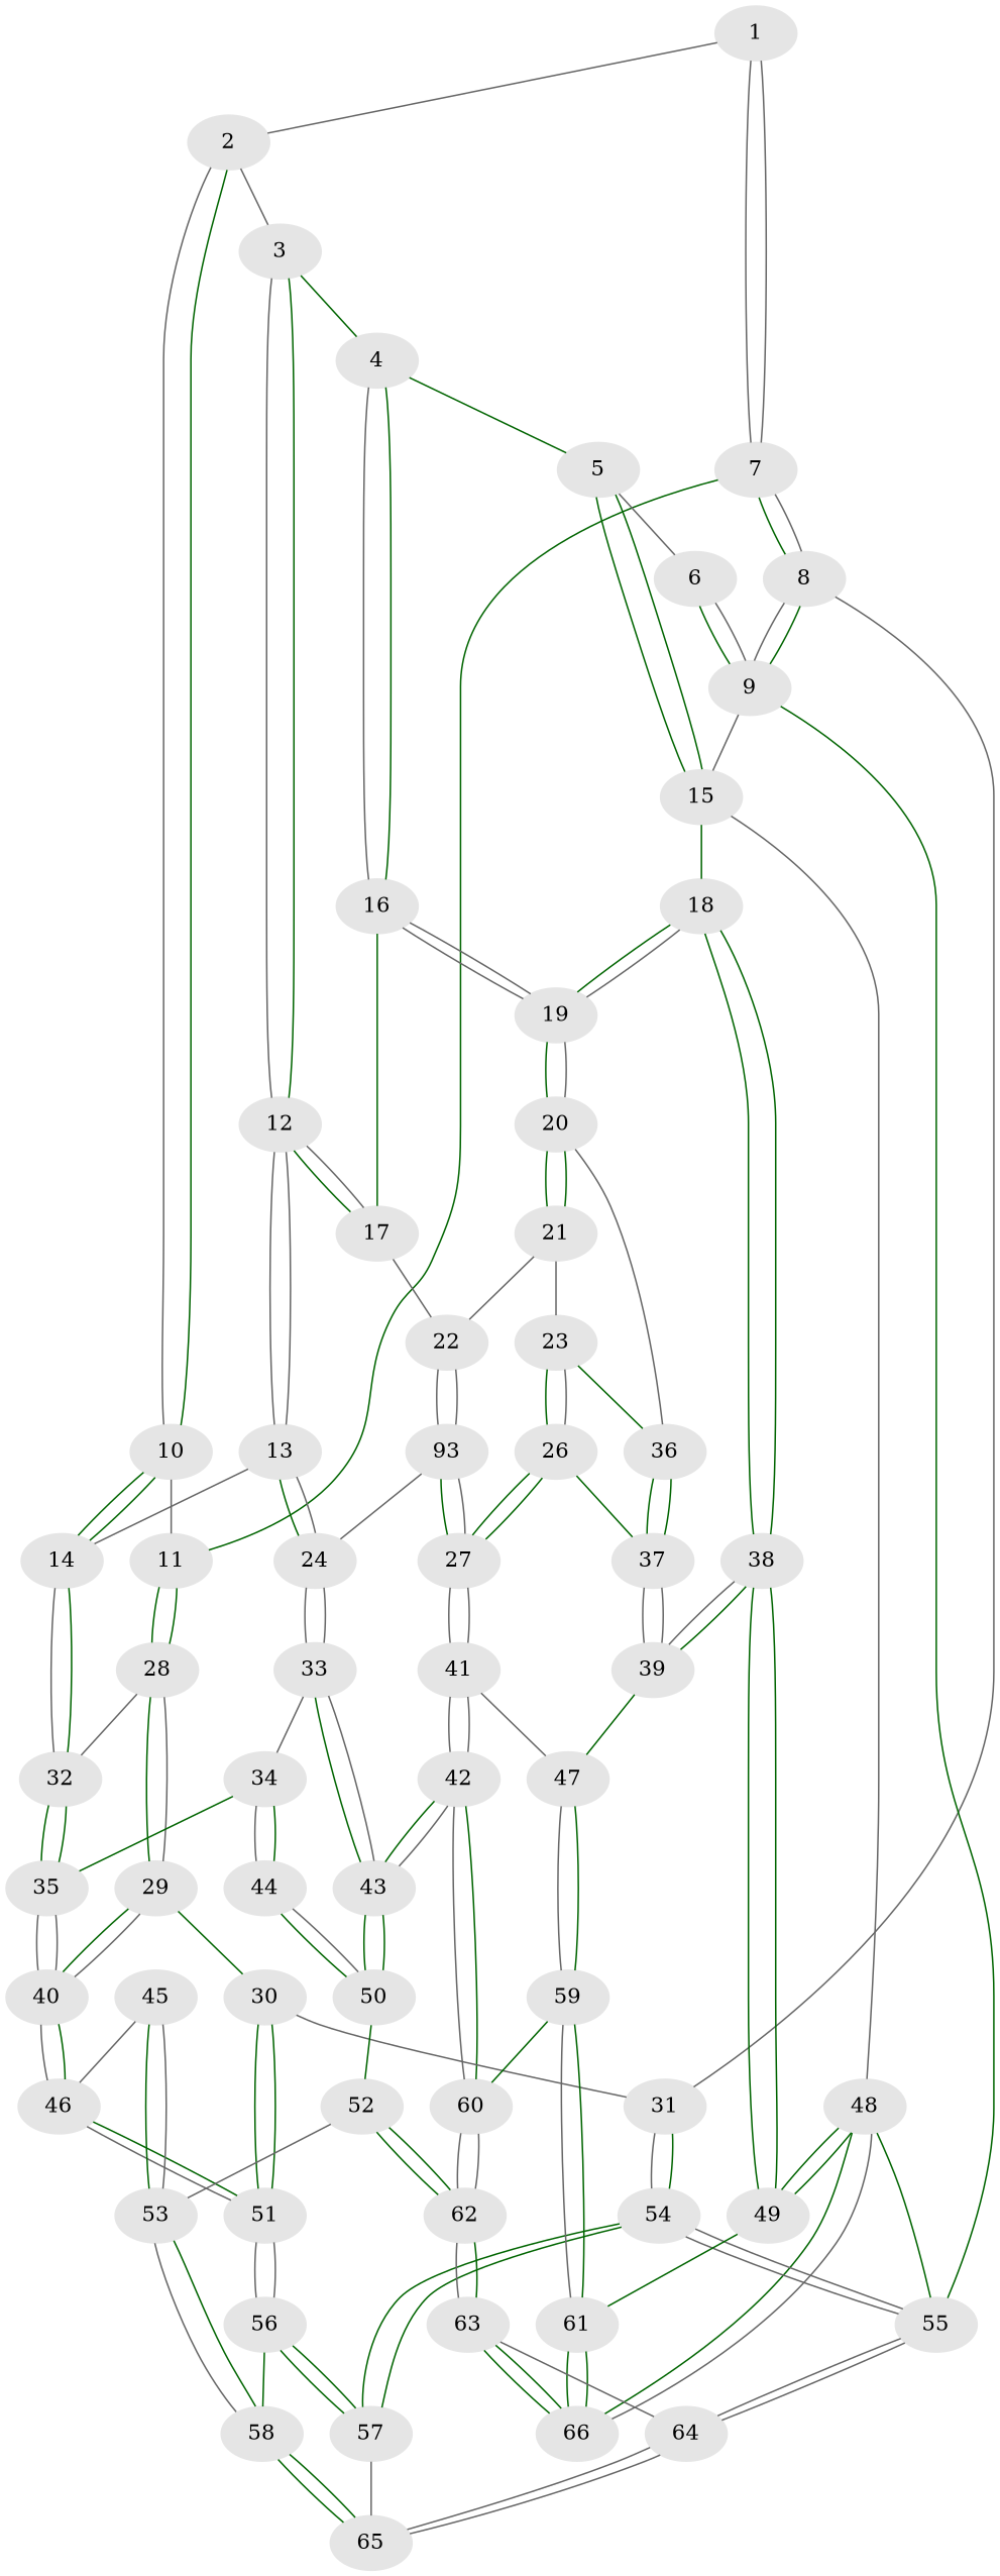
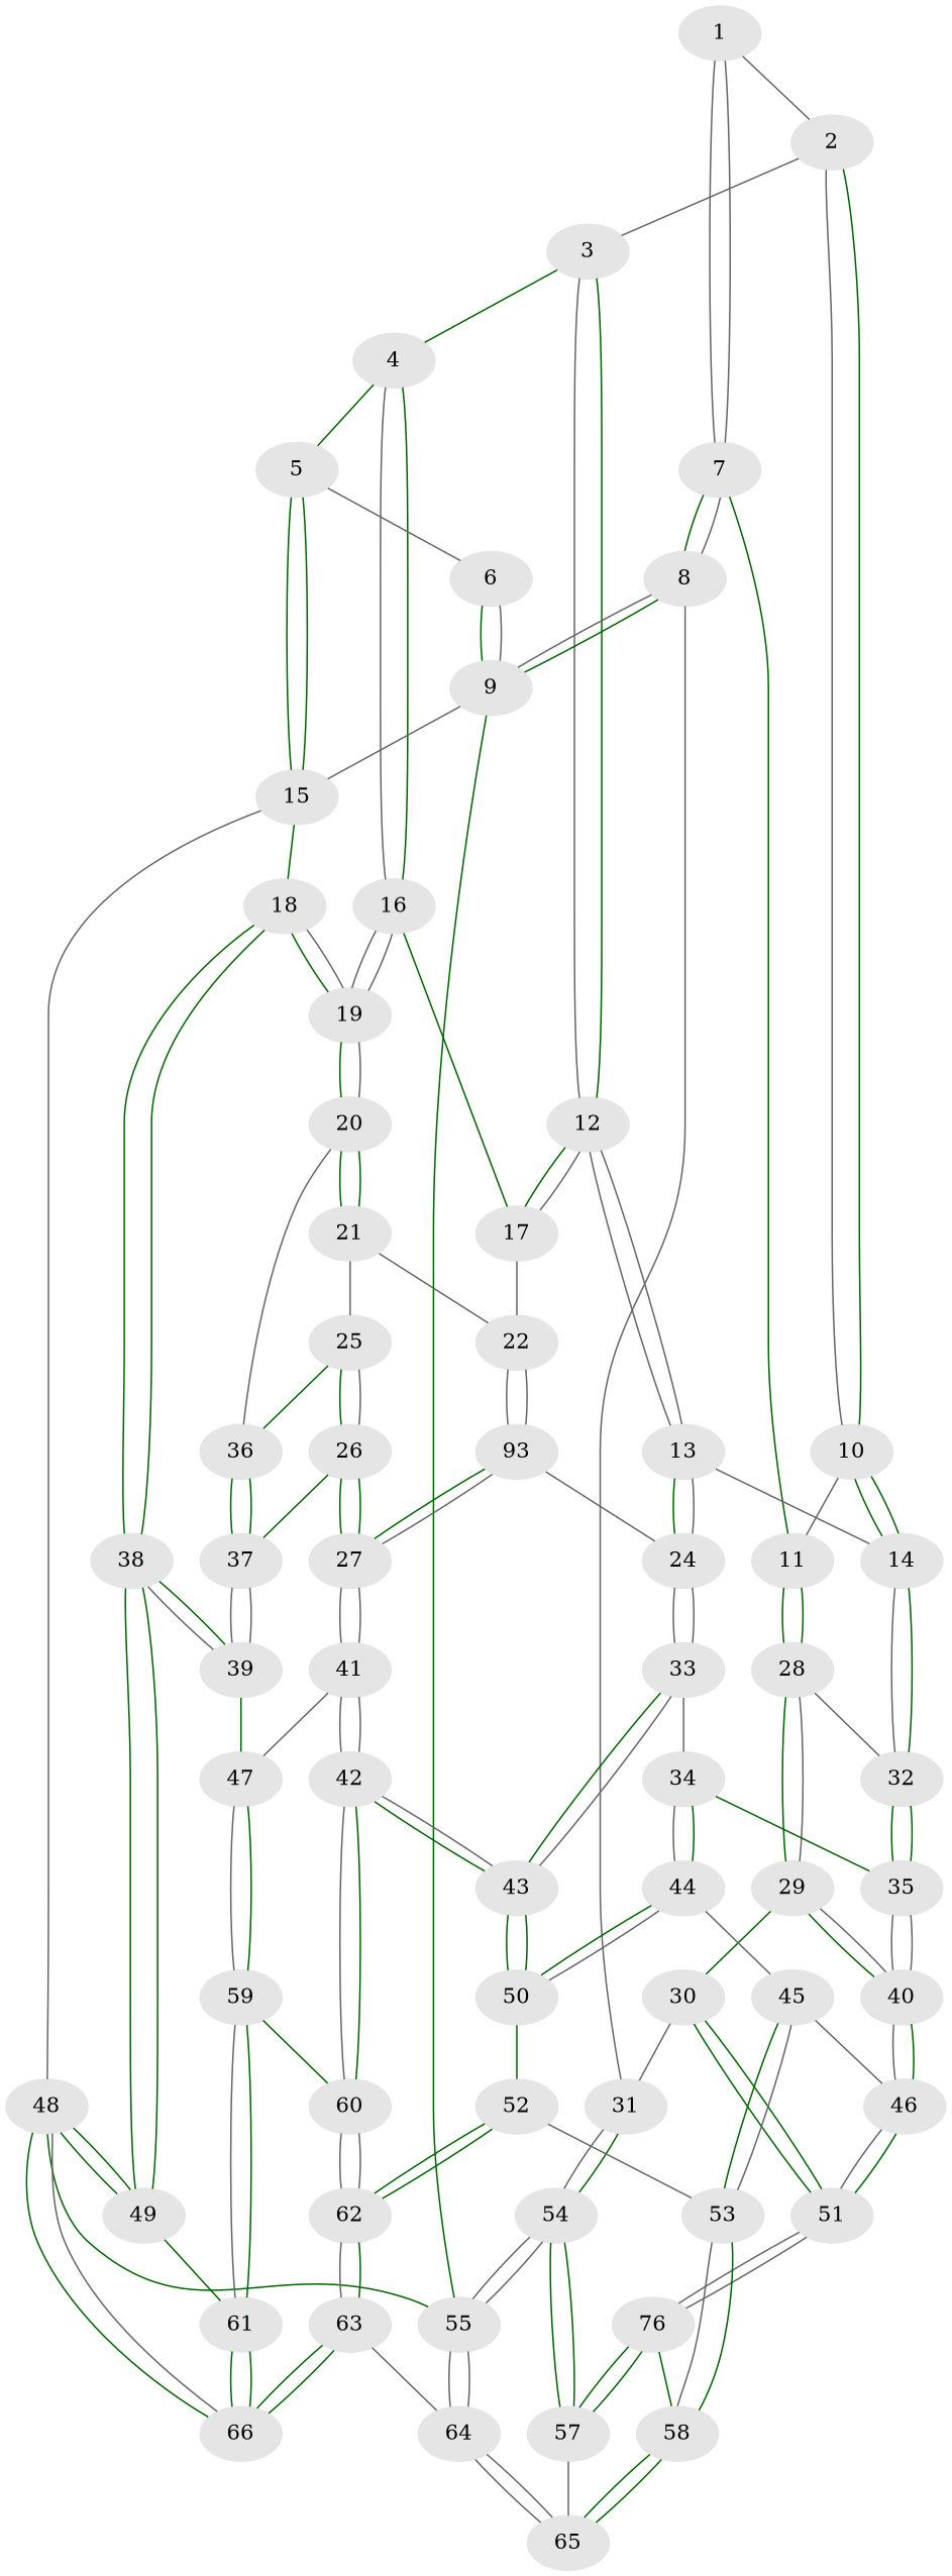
  graph {
    node [color=gray90 style=filled]
    edge [color=darkgreen]
    1
    2
    7
    3
    10
    8
    11
    4
    12
    14
    5
    16
    13
    17
    6
    15
    19
    9
    18
    48
    55
    31
    28
    54
    64
    32
    29
    24
    22
    33
    35
    38
    49
    66
    20
    n36 [label=93]
    39
    21
    36
-   25 [label=23]
+   25
    37
    26
    27
    41
    34
    43
    47
    42
    30
    40
    51
    46
-   56
+   56 [label=76]
    57
    44
    50
    45
    61
    59
    60
    62
    52
    53
    58
    63
    65
    1 -- 2 [color=gray40]
    1 -- 7 [color=gray40]
    1 -- 7 [color=gray40]
    2 -- 3 [color=gray40]
    2 -- 10 [color=gray40]
    2 -- 10
    7 -- 8
    7 -- 8 [color=gray40]
    7 -- 11
    3 -- 4
    3 -- 12 [color=gray40]
    3 -- 12
    10 -- 11 [color=gray40]
    10 -- 14
    10 -- 14
    8 -- 9 [color=gray40]
    8 -- 9
    8 -- 31 [color=gray40]
    11 -- 28
    11 -- 28
    4 -- 5
    4 -- 16 [color=gray40]
    4 -- 16
    12 -- 13 [color=gray40]
    12 -- 13 [color=gray40]
    12 -- 17
    12 -- 17 [color=gray40]
    14 -- 32 [color=gray40]
    14 -- 32
    5 -- 6 [color=gray40]
    5 -- 15
    5 -- 15
    16 -- 17
    16 -- 19 [color=gray40]
    16 -- 19 [color=gray40]
    13 -- 14 [color=gray40]
    13 -- 24
    13 -- 24 [color=gray40]
    17 -- 22 [color=gray40]
    6 -- 9
    6 -- 9 [color=gray40]
    15 -- 18
    15 -- 48 [color=gray40]
    19 -- 20
    19 -- 20 [color=gray40]
    9 -- 15 [color=gray40]
    9 -- 55
    18 -- 19
    18 -- 19 [color=gray40]
    18 -- 38
    18 -- 38
    48 -- 55
    48 -- 49
    48 -- 49
    48 -- 66
    48 -- 66 [color=gray40]
    55 -- 64 [color=gray40]
    55 -- 64 [color=gray40]
    31 -- 54 [color=gray40]
    31 -- 54
    28 -- 32 [color=gray40]
    28 -- 29
    28 -- 29 [color=gray40]
    54 -- 55 [color=gray40]
    54 -- 55 [color=gray40]
    54 -- 57
    54 -- 57
    64 -- 65 [color=gray40]
    64 -- 65 [color=gray40]
    32 -- 35
    32 -- 35
    29 -- 30
    29 -- 40
    29 -- 40 [color=gray40]
    24 -- 33 [color=gray40]
    24 -- 33 [color=gray40]
    22 -- n36 [color=gray40]
    22 -- n36 [color=gray40]
    33 -- 34 [color=gray40]
    33 -- 43
    33 -- 43 [color=gray40]
    35 -- 40 [color=gray40]
    35 -- 40 [color=gray40]
    38 -- 49
    38 -- 49
    38 -- 39 [color=gray40]
    38 -- 39
    49 -- 61
    20 -- 21
    20 -- 21
    20 -- 36 [color=gray40]
    n36 -- 24 [color=gray40]
    n36 -- 27
    n36 -- 27 [color=gray40]
    39 -- 47
    21 -- 22 [color=gray40]
    21 -- 25 [color=gray40]
    36 -- 37
    36 -- 37
    25 -- 36
    25 -- 26
    25 -- 26 [color=gray40]
    37 -- 39 [color=gray40]
    37 -- 39 [color=gray40]
    26 -- 37
    26 -- 27
    26 -- 27
    27 -- 41 [color=gray40]
    27 -- 41 [color=gray40]
    41 -- 47 [color=gray40]
    41 -- 42 [color=gray40]
    41 -- 42 [color=gray40]
    34 -- 35
    34 -- 44 [color=gray40]
    34 -- 44
    43 -- 50
    43 -- 50
    47 -- 59 [color=gray40]
    47 -- 59
    42 -- 43
    42 -- 43 [color=gray40]
    42 -- 60 [color=gray40]
    42 -- 60
    30 -- 31 [color=gray40]
    30 -- 51
    30 -- 51
    40 -- 46 [color=gray40]
    40 -- 46
    51 -- 56 [color=gray40]
    51 -- 56 [color=gray40]
    46 -- 51 [color=gray40]
    46 -- 51
    56 -- 57
    56 -- 57
    56 -- 58
    57 -- 65 [color=gray40]
    44 -- 50
    44 -- 50 [color=gray40]
+   44 -- 45 [color=gray40]
    50 -- 52
    45 -- 46 [color=gray40]
    45 -- 53
    45 -- 53 [color=gray40]
    61 -- 66
    61 -- 66
    59 -- 61 [color=gray40]
    59 -- 61
    59 -- 60
    60 -- 62 [color=gray40]
    60 -- 62 [color=gray40]
    62 -- 63 [color=gray40]
    62 -- 63
    52 -- 62
    52 -- 62
    52 -- 53 [color=gray40]
    53 -- 58 [color=gray40]
    53 -- 58
    58 -- 65
    58 -- 65
    63 -- 64 [color=gray40]
    63 -- 66
    63 -- 66
  }
